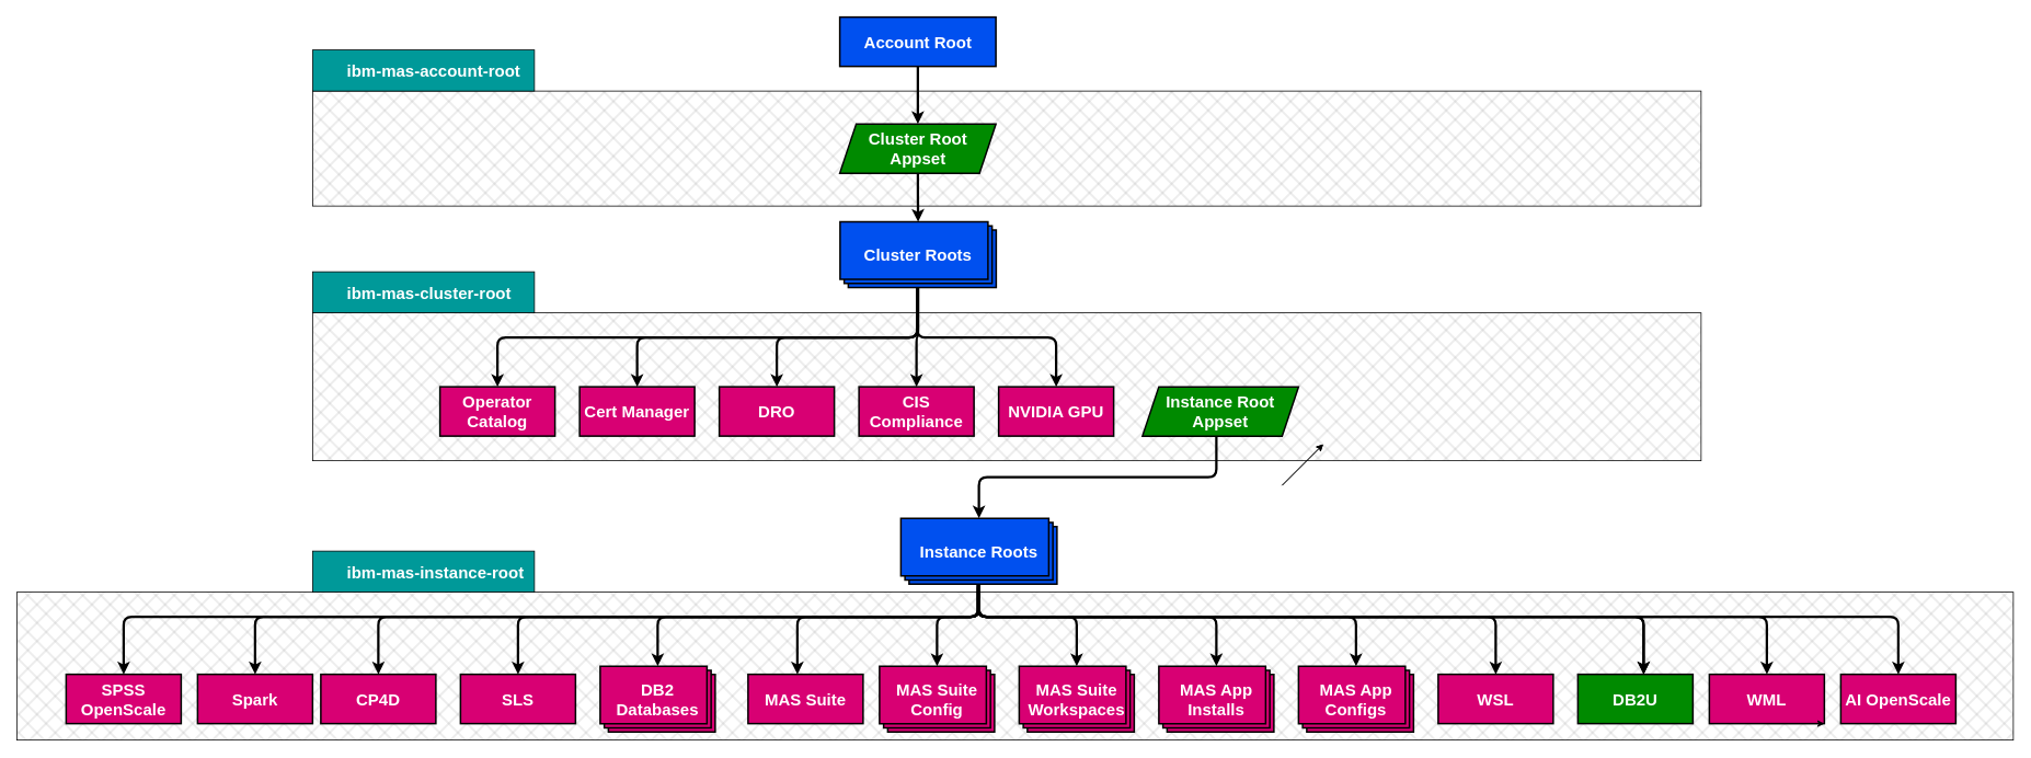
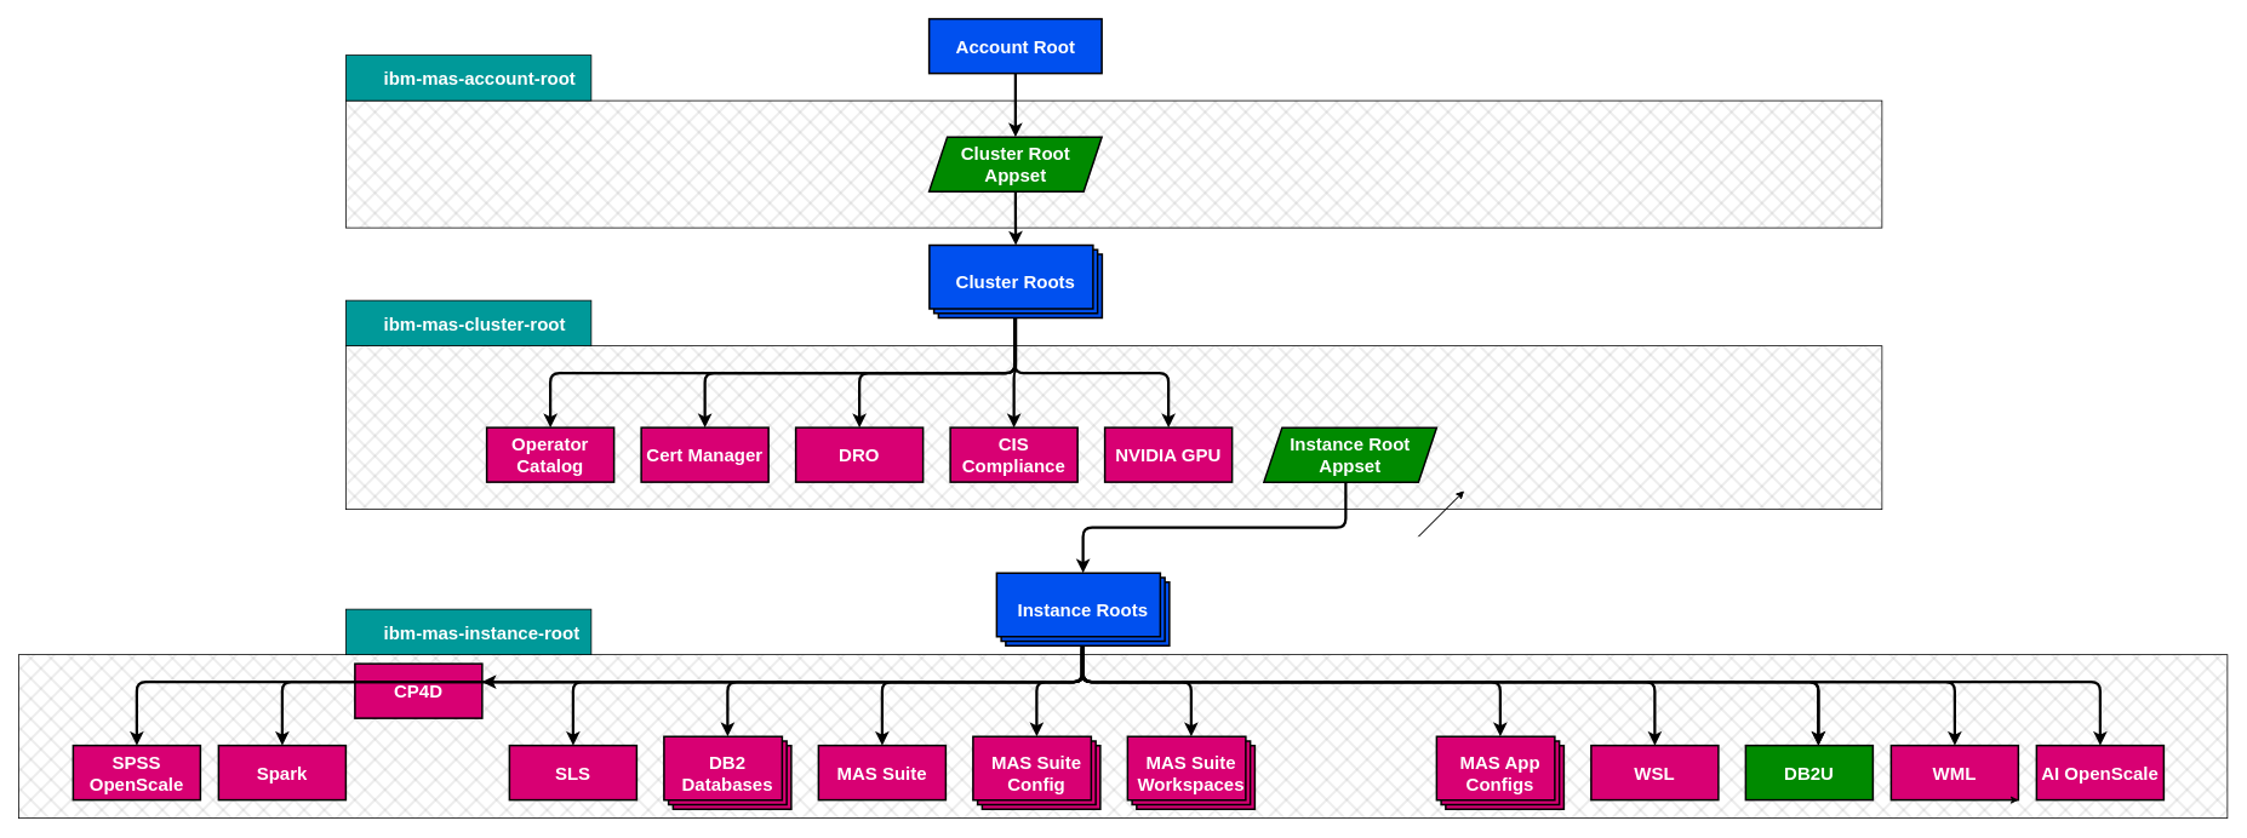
  <mxCell id="0" />
  <mxCell id="1" parent="0" />
  <mxCell id="2" value="" style="rounded=0;whiteSpace=wrap;html=1;strokeColor=#000000;strokeWidth=1;fontSize=20;fillColor=#9C9C9C;fillStyle=cross-hatch;" parent="1" vertex="1"><mxGeometry x="20" y="720" width="2430" height="180" as="geometry" /></mxCell>
  <mxCell id="3" value="" style="rounded=0;whiteSpace=wrap;html=1;strokeColor=#000000;strokeWidth=1;fontSize=20;fillColor=#9C9C9C;fillStyle=cross-hatch;" parent="1" vertex="1"><mxGeometry x="380" y="110" width="1690" height="140" as="geometry" /></mxCell>
  <mxCell id="4" value="" style="rounded=0;whiteSpace=wrap;html=1;strokeColor=#000000;strokeWidth=1;fontSize=20;fillColor=#9C9C9C;fillStyle=cross-hatch;" parent="1" vertex="1"><mxGeometry x="380" y="380" width="1690" height="180" as="geometry" /></mxCell>
  <mxCell id="5" style="edgeStyle=orthogonalEdgeStyle;html=1;strokeWidth=3;orthogonal=1;strokeColor=#000000;" parent="1" source="6" target="8" edge="1"><mxGeometry relative="1" as="geometry" /></mxCell>
  <mxCell id="6" value="Account Root" style="rounded=0;whiteSpace=wrap;html=1;fillColor=#0050ef;fontColor=#ffffff;strokeColor=#000000;fontStyle=1;fontSize=20;strokeWidth=2;align=center;spacing=0;" parent="1" vertex="1"><mxGeometry x="1021.662" y="20" width="190" height="60" as="geometry" /></mxCell>
  <mxCell id="7" style="edgeStyle=orthogonalEdgeStyle;html=1;strokeWidth=3;orthogonal=1;strokeColor=#000000;" parent="1" source="8" target="25" edge="1"><mxGeometry relative="1" as="geometry" /></mxCell>
  <mxCell id="8" value="Cluster Root Appset" style="shape=parallelogram;perimeter=parallelogramPerimeter;whiteSpace=wrap;html=1;fixedSize=1;fillColor=#008a00;fontColor=#ffffff;strokeColor=#000000;fontStyle=1;fontSize=20;strokeWidth=2;align=center;spacing=0;" parent="1" vertex="1"><mxGeometry x="1021.662" y="150" width="190" height="60" as="geometry" /></mxCell>
  <mxCell id="9" style="edgeStyle=orthogonalEdgeStyle;html=1;strokeWidth=3;orthogonal=1;strokeColor=#000000;" parent="1" source="10" target="34" edge="1"><mxGeometry relative="1" as="geometry"><Array as="points"><mxPoint x="1480" y="580" /><mxPoint x="1191" y="580" /></Array></mxGeometry></mxCell>
  <mxCell id="10" value="Instance Root Appset" style="shape=parallelogram;perimeter=parallelogramPerimeter;whiteSpace=wrap;html=1;fixedSize=1;fillColor=#008a00;fontColor=#ffffff;strokeColor=#000000;fontStyle=1;fontSize=20;strokeWidth=2;align=center;spacing=0;" parent="1" vertex="1"><mxGeometry x="1390" y="470" width="190" height="60" as="geometry" /></mxCell>
  <mxCell id="11" value="Operator Catalog" style="rounded=0;whiteSpace=wrap;html=1;fillColor=#d80073;strokeColor=#000000;fontColor=#ffffff;fontStyle=1;fontSize=20;strokeWidth=2;align=center;spacing=0;" parent="1" vertex="1"><mxGeometry x="535" y="470" width="140" height="60" as="geometry" /></mxCell>
  <mxCell id="12" value="Cert Manager" style="rounded=0;whiteSpace=wrap;html=1;fillColor=#d80073;strokeColor=#000000;fontColor=#ffffff;fontStyle=1;fontSize=20;strokeWidth=2;align=center;spacing=0;" parent="1" vertex="1"><mxGeometry x="705" y="470" width="140" height="60" as="geometry" /></mxCell>
  <mxCell id="13" value="DRO" style="rounded=0;whiteSpace=wrap;html=1;fillColor=#d80073;strokeColor=#000000;fontColor=#ffffff;fontStyle=1;fontSize=20;strokeWidth=2;align=center;spacing=0;" parent="1" vertex="1"><mxGeometry x="875" y="470" width="140" height="60" as="geometry" /></mxCell>
  <mxCell id="14" value="CIS Compliance" style="rounded=0;whiteSpace=wrap;html=1;fillColor=#d80073;strokeColor=#000000;fontColor=#ffffff;fontStyle=1;fontSize=20;strokeWidth=2;align=center;spacing=0;" parent="1" vertex="1"><mxGeometry x="1045" y="470" width="140" height="60" as="geometry" /></mxCell>
  <mxCell id="15" value="NVIDIA GPU" style="rounded=0;whiteSpace=wrap;html=1;fillColor=#d80073;strokeColor=#000000;fontColor=#ffffff;fontStyle=1;fontSize=20;strokeWidth=2;align=center;spacing=0;" parent="1" vertex="1"><mxGeometry x="1215" y="470" width="140" height="60" as="geometry" /></mxCell>
  <mxCell id="16" value="DB2U" style="rounded=0;whiteSpace=wrap;html=1;fillColor=#008a00;strokeColor=#000000;fontColor=#ffffff;fontStyle=1;fontSize=20;strokeWidth=2;align=center;spacing=0;" parent="1" vertex="1"><mxGeometry x="1920" y="820" width="140" height="60" as="geometry" /></mxCell>
- <mxCell id="17" value="MAS Suite" style="rounded=0;whiteSpace=wrap;html=1;fillColor=#d80073;strokeColor=#000000;fontColor=#ffffff;fontStyle=1;fontSize=20;strokeWidth=2;align=center;spacing=0;" parent="1" vertex="1"><mxGeometry x="910" y="820" width="140" height="60" as="geometry" /></mxCell>
+ <mxCell id="17" value="MAS Suite" style="rounded=0;whiteSpace=wrap;html=1;fillColor=#d80073;strokeColor=#000000;fontColor=#ffffff;fontStyle=1;fontSize=20;strokeWidth=2;align=center;spacing=0;" parent="1" vertex="1"><mxGeometry x="900" y="820" width="140" height="60" as="geometry" /></mxCell>
  <mxCell id="18" value="SLS" style="rounded=0;whiteSpace=wrap;html=1;fillColor=#d80073;strokeColor=#000000;fontColor=#ffffff;fontStyle=1;fontSize=20;strokeWidth=2;align=center;spacing=0;" parent="1" vertex="1"><mxGeometry x="560" y="820" width="140" height="60" as="geometry" /></mxCell>
- <mxCell id="19" value="CP4D" style="rounded=0;whiteSpace=wrap;html=1;fillColor=#d80073;strokeColor=#000000;fontColor=#ffffff;fontStyle=1;fontSize=20;strokeWidth=2;align=center;spacing=0;" parent="1" vertex="1"><mxGeometry y="820" width="140" height="60" as="geometry" x="390" /></mxCell>
+ <mxCell id="19" value="CP4D" style="rounded=0;whiteSpace=wrap;html=1;fillColor=#d80073;strokeColor=#000000;fontColor=#ffffff;fontStyle=1;fontSize=20;strokeWidth=2;align=center;spacing=0;" parent="1" vertex="1"><mxGeometry x="390" y="730" width="140" height="60" as="geometry" /></mxCell>
  <mxCell id="20" style="edgeStyle=orthogonalEdgeStyle;html=1;strokeWidth=3;orthogonal=1;strokeColor=#000000;" parent="1" source="25" target="11" edge="1"><mxGeometry relative="1" as="geometry"><Array as="points"><mxPoint x="1116" y="410" /><mxPoint x="605" y="410" /></Array></mxGeometry></mxCell>
  <mxCell id="21" style="edgeStyle=orthogonalEdgeStyle;html=1;strokeWidth=3;orthogonal=1;strokeColor=#000000;" parent="1" source="25" target="12" edge="1"><mxGeometry relative="1" as="geometry"><Array as="points"><mxPoint x="1116" y="410" /><mxPoint x="775" y="410" /></Array></mxGeometry></mxCell>
  <mxCell id="22" style="edgeStyle=orthogonalEdgeStyle;html=1;strokeWidth=3;orthogonal=1;strokeColor=#000000;" parent="1" source="25" target="13" edge="1"><mxGeometry relative="1" as="geometry"><Array as="points"><mxPoint x="1116" y="410" /><mxPoint x="945" y="410" /></Array></mxGeometry></mxCell>
  <mxCell id="23" style="edgeStyle=orthogonalEdgeStyle;html=1;strokeWidth=3;orthogonal=1;strokeColor=#000000;" parent="1" source="25" target="14" edge="1"><mxGeometry relative="1" as="geometry" /></mxCell>
  <mxCell id="24" style="edgeStyle=orthogonalEdgeStyle;html=1;strokeWidth=3;orthogonal=1;strokeColor=#000000;" parent="1" source="25" target="15" edge="1"><mxGeometry relative="1" as="geometry"><Array as="points"><mxPoint x="1116" y="410" /><mxPoint x="1285" y="410" /></Array></mxGeometry></mxCell>
  <mxCell id="25" value="&lt;span style=&quot;color: rgb(255, 255, 255); font-family: Helvetica; font-size: 20px; font-style: normal; font-variant-ligatures: normal; font-variant-caps: normal; letter-spacing: normal; orphans: 2; text-indent: 0px; text-transform: none; widows: 2; word-spacing: 0px; -webkit-text-stroke-width: 0px; text-decoration-thickness: initial; text-decoration-style: initial; text-decoration-color: initial; float: none; display: inline !important;&quot;&gt;Cluster Roots&lt;/span&gt;" style="verticalLabelPosition=middle;verticalAlign=middle;html=1;shape=mxgraph.basic.layered_rect;dx=10;outlineConnect=0;fillColor=#0050ef;fontColor=#ffffff;strokeColor=#000000;labelPosition=center;align=center;labelBackgroundColor=none;whiteSpace=wrap;horizontal=1;fontStyle=1;fontSize=20;strokeWidth=2;spacing=0;" parent="1" vertex="1"><mxGeometry x="1022.004" y="269" width="190" height="80" as="geometry" /></mxCell>
  <mxCell id="26" style="edgeStyle=orthogonalEdgeStyle;html=1;strokeWidth=3;orthogonal=1;strokeColor=#000000;" parent="1" source="34" target="18" edge="1"><mxGeometry relative="1" as="geometry"><Array as="points"><mxPoint x="1191" y="750" /><mxPoint x="630" y="750" /></Array></mxGeometry></mxCell>
  <mxCell id="27" style="edgeStyle=orthogonalEdgeStyle;html=1;strokeWidth=3;orthogonal=1;strokeColor=#000000;" parent="1" source="34" target="35" edge="1"><mxGeometry relative="1" as="geometry"><Array as="points"><mxPoint x="1191" y="750" /><mxPoint x="800" y="750" /></Array></mxGeometry></mxCell>
  <mxCell id="28" style="edgeStyle=orthogonalEdgeStyle;html=1;strokeWidth=3;orthogonal=1;strokeColor=#000000;" parent="1" source="34" target="17" edge="1"><mxGeometry relative="1" as="geometry"><Array as="points"><mxPoint x="1191" y="750" /><mxPoint x="970" y="750" /></Array></mxGeometry></mxCell>
  <mxCell id="29" style="edgeStyle=orthogonalEdgeStyle;html=1;strokeWidth=3;orthogonal=1;strokeColor=#000000;" parent="1" source="34" target="36" edge="1"><mxGeometry relative="1" as="geometry"><Array as="points"><mxPoint x="1191" y="750" /><mxPoint x="1140" y="750" /></Array></mxGeometry></mxCell>
  <mxCell id="30" style="edgeStyle=orthogonalEdgeStyle;html=1;strokeWidth=3;orthogonal=1;strokeColor=#000000;" parent="1" source="34" target="37" edge="1"><mxGeometry relative="1" as="geometry"><Array as="points"><mxPoint x="1191" y="750" /><mxPoint x="1310" y="750" /></Array></mxGeometry></mxCell>
- <mxCell id="31" style="edgeStyle=orthogonalEdgeStyle;html=1;strokeWidth=3;orthogonal=1;strokeColor=#000000;" parent="1" source="34" target="38" edge="1"><mxGeometry relative="1" as="geometry"><Array as="points"><mxPoint x="1191" y="750" /><mxPoint x="1480" y="750" /></Array></mxGeometry></mxCell>
  <mxCell id="32" style="edgeStyle=orthogonalEdgeStyle;html=1;strokeWidth=3;orthogonal=1;strokeColor=#000000;" parent="1" source="34" target="39" edge="1"><mxGeometry relative="1" as="geometry"><Array as="points"><mxPoint x="1191" y="750" /><mxPoint x="1650" y="750" /></Array></mxGeometry></mxCell>
  <mxCell id="33" style="edgeStyle=orthogonalEdgeStyle;html=1;strokeColor=#000000;strokeWidth=3;fontSize=20;orthogonal=1;" parent="1" source="34" target="40" edge="1"><mxGeometry relative="1" as="geometry"><Array as="points"><mxPoint x="1191" y="750" /><mxPoint x="1820" y="750" /></Array></mxGeometry></mxCell>
  <mxCell id="34" value="Instance Roots" style="verticalLabelPosition=middle;verticalAlign=middle;html=1;shape=mxgraph.basic.layered_rect;dx=10;outlineConnect=0;fillColor=#0050ef;fontColor=#ffffff;strokeColor=#000000;labelPosition=center;align=center;labelBackgroundColor=none;whiteSpace=wrap;horizontal=1;fontStyle=1;fontSize=20;strokeWidth=2;spacing=0;" parent="1" vertex="1"><mxGeometry x="1096" y="630" width="190" height="80" as="geometry" /></mxCell>
  <mxCell id="35" value="DB2 Databases" style="verticalLabelPosition=middle;verticalAlign=middle;html=1;shape=mxgraph.basic.layered_rect;dx=10;outlineConnect=0;fillColor=#d80073;fontColor=#ffffff;strokeColor=#000000;labelPosition=center;align=center;labelBackgroundColor=none;whiteSpace=wrap;horizontal=1;strokeWidth=2;fontStyle=1;fontSize=20;spacing=0;" parent="1" vertex="1"><mxGeometry x="730" y="810" width="140" height="80" as="geometry" /></mxCell>
  <mxCell id="36" value="MAS Suite Config" style="verticalLabelPosition=middle;verticalAlign=middle;html=1;shape=mxgraph.basic.layered_rect;dx=10;outlineConnect=0;fillColor=#d80073;fontColor=#ffffff;strokeColor=#000000;labelPosition=center;align=center;labelBackgroundColor=none;whiteSpace=wrap;horizontal=1;fontStyle=1;fontSize=20;strokeWidth=2;spacing=0;" parent="1" vertex="1"><mxGeometry x="1070" y="810" width="140" height="80" as="geometry" /></mxCell>
  <mxCell id="37" value="MAS Suite Workspaces" style="verticalLabelPosition=middle;verticalAlign=middle;html=1;shape=mxgraph.basic.layered_rect;dx=10;outlineConnect=0;fillColor=#d80073;fontColor=#ffffff;strokeColor=#000000;labelPosition=center;align=center;labelBackgroundColor=none;whiteSpace=wrap;horizontal=1;fontStyle=1;fontSize=20;strokeWidth=2;spacing=0;" parent="1" vertex="1"><mxGeometry x="1240" y="810" width="140" height="80" as="geometry" /></mxCell>
- <mxCell id="38" value="MAS App Installs" style="verticalLabelPosition=middle;verticalAlign=middle;html=1;shape=mxgraph.basic.layered_rect;dx=10;outlineConnect=0;fillColor=#d80073;fontColor=#ffffff;strokeColor=#000000;labelPosition=center;align=center;labelBackgroundColor=none;whiteSpace=wrap;horizontal=1;fontStyle=1;fontSize=20;strokeWidth=2;spacing=0;" parent="1" vertex="1"><mxGeometry x="1410" y="810" width="140" height="80" as="geometry" /></mxCell>
  <mxCell id="39" value="MAS App Configs" style="verticalLabelPosition=middle;verticalAlign=middle;html=1;shape=mxgraph.basic.layered_rect;dx=10;outlineConnect=0;fillColor=#d80073;fontColor=#ffffff;strokeColor=#000000;labelPosition=center;align=center;labelBackgroundColor=none;whiteSpace=wrap;horizontal=1;fontStyle=1;fontSize=20;strokeWidth=2;spacing=0;" parent="1" vertex="1"><mxGeometry x="1580" y="810" width="140" height="80" as="geometry" /></mxCell>
  <mxCell id="40" value="WSL" style="rounded=0;whiteSpace=wrap;html=1;fillColor=#d80073;strokeColor=#000000;fontColor=#ffffff;fontStyle=1;fontSize=20;strokeWidth=2;align=center;spacing=0;" parent="1" vertex="1"><mxGeometry x="1750" y="820" width="140" height="60" as="geometry" /></mxCell>
  <mxCell id="41" value="" style="edgeStyle=orthogonalEdgeStyle;html=1;strokeWidth=3;orthogonal=1;strokeColor=#000000;endArrow=none;" parent="1" source="34" target="2" edge="1"><mxGeometry relative="1" as="geometry"><Array as="points"><mxPoint x="1191" y="750" /></Array><mxPoint x="1191.048" y="710" as="sourcePoint" /><mxPoint x="460" y="820" as="targetPoint" /></mxGeometry></mxCell>
  <mxCell id="42" value="&lt;font style=&quot;font-size: 20px;&quot;&gt;ibm-mas-account-root&lt;/font&gt;" style="rounded=0;whiteSpace=wrap;html=1;fillColor=#009999;strokeColor=#000000;fontSize=36;fontColor=#ffffff;strokeWidth=1;fontStyle=1;spacingLeft=42;align=left;spacing=0;verticalAlign=middle;spacingTop=-11;fillStyle=solid;" parent="1" vertex="1"><mxGeometry x="380" y="60" width="270" height="50" as="geometry" /></mxCell>
  <mxCell id="43" value="" style="shape=image;verticalLabelPosition=bottom;labelBackgroundColor=default;verticalAlign=top;aspect=fixed;imageAspect=0;image=https://helm.sh/img/helm.svg;" parent="1" vertex="1"><mxGeometry y="70" width="25.99" height="30" as="geometry" x="390" /></mxCell>
  <mxCell id="44" value="&lt;font style=&quot;font-size: 20px;&quot;&gt;ibm-mas-cluster-root&lt;/font&gt;" style="rounded=0;whiteSpace=wrap;html=1;fillColor=#009999;strokeColor=#000000;fontSize=36;fontColor=#ffffff;strokeWidth=1;fontStyle=1;spacingLeft=42;align=left;spacing=0;verticalAlign=middle;spacingTop=-11;fillStyle=solid;" parent="1" vertex="1"><mxGeometry x="380" y="330" width="270" height="50" as="geometry" /></mxCell>
  <mxCell id="45" value="" style="shape=image;verticalLabelPosition=bottom;labelBackgroundColor=default;verticalAlign=top;aspect=fixed;imageAspect=0;image=https://helm.sh/img/helm.svg;" parent="1" vertex="1"><mxGeometry y="340" width="25.99" height="30" as="geometry" x="390" /></mxCell>
  <mxCell id="46" value="&lt;font style=&quot;font-size: 20px;&quot;&gt;ibm-mas-instance-root&lt;/font&gt;" style="rounded=0;whiteSpace=wrap;html=1;fillColor=#009999;strokeColor=#000000;fontSize=36;fontColor=#ffffff;strokeWidth=1;fontStyle=1;spacingLeft=42;align=left;spacing=0;verticalAlign=middle;spacingTop=-11;fillStyle=solid;" parent="1" vertex="1"><mxGeometry x="380" y="670" width="270" height="50" as="geometry" /></mxCell>
  <mxCell id="47" value="" style="shape=image;verticalLabelPosition=bottom;labelBackgroundColor=default;verticalAlign=top;aspect=fixed;imageAspect=0;image=https://helm.sh/img/helm.svg;" parent="1" vertex="1"><mxGeometry y="680" width="25.99" height="30" as="geometry" x="390" /></mxCell>
  <mxCell id="48" style="edgeStyle=orthogonalEdgeStyle;html=1;strokeColor=#000000;strokeWidth=3;fontSize=20;orthogonal=1;" parent="1" source="34" target="16" edge="1"><mxGeometry relative="1" as="geometry"><Array as="points"><mxPoint x="1190" y="750" /><mxPoint x="2000" y="750" /></Array><mxPoint x="1201" y="720" as="sourcePoint" /><mxPoint x="1830" y="830" as="targetPoint" /></mxGeometry></mxCell>
  <mxCell id="49" style="edgeStyle=orthogonalEdgeStyle;html=1;strokeWidth=3;orthogonal=1;strokeColor=#000000;" parent="1" source="34" target="19" edge="1"><mxGeometry relative="1" as="geometry"><Array as="points"><mxPoint x="1190" y="750" /><mxPoint x="460" y="750" /></Array><mxPoint x="1201" y="720" as="sourcePoint" /><mxPoint x="980" y="830" as="targetPoint" /></mxGeometry></mxCell>
  <mxCell id="50" value="WML" style="rounded=0;whiteSpace=wrap;html=1;fillColor=#d80073;strokeColor=#000000;fontColor=#ffffff;fontStyle=1;fontSize=20;strokeWidth=2;align=center;spacing=0;" parent="1" vertex="1"><mxGeometry x="2080" y="820" width="140" height="60" as="geometry" /></mxCell>
  <mxCell id="51" value="AI OpenScale" style="rounded=0;whiteSpace=wrap;html=1;fillColor=#d80073;strokeColor=#000000;fontColor=#ffffff;fontStyle=1;fontSize=20;strokeWidth=2;align=center;spacing=0;" parent="1" vertex="1"><mxGeometry x="2240" y="820" width="140" height="60" as="geometry" /></mxCell>
  <mxCell id="52" value="" style="endArrow=classic;html=1;" parent="1" edge="1"><mxGeometry width="50" height="50" relative="1" as="geometry"><mxPoint x="1560" y="590" as="sourcePoint" /><mxPoint x="1610" y="540" as="targetPoint" /></mxGeometry></mxCell>
  <mxCell id="53" value="" style="endArrow=classic;html=1;" parent="1" edge="1"><mxGeometry width="50" height="50" relative="1" as="geometry"><mxPoint x="1560" y="590" as="sourcePoint" /><mxPoint x="1610" y="540" as="targetPoint" /></mxGeometry></mxCell>
  <mxCell id="54" style="edgeStyle=orthogonalEdgeStyle;html=1;strokeColor=#000000;strokeWidth=3;fontSize=20;orthogonal=1;" parent="1" edge="1"><mxGeometry relative="1" as="geometry"><Array as="points"><mxPoint x="1190" y="750" /><mxPoint x="2000" y="750" /></Array><mxPoint x="1190" y="710" as="sourcePoint" /><mxPoint x="2000" y="820" as="targetPoint" /></mxGeometry></mxCell>
  <mxCell id="55" style="edgeStyle=orthogonalEdgeStyle;html=1;strokeColor=#000000;strokeWidth=3;fontSize=20;orthogonal=1;" parent="1" edge="1"><mxGeometry relative="1" as="geometry"><Array as="points"><mxPoint x="1190" y="710" /><mxPoint x="1190" y="750" /><mxPoint x="2150" y="750" /></Array><mxPoint x="1190" y="730" as="sourcePoint" /><mxPoint x="2150" y="820" as="targetPoint" /></mxGeometry></mxCell>
  <mxCell id="56" style="edgeStyle=none;html=1;exitX=0.5;exitY=1;exitDx=0;exitDy=0;entryX=1;entryY=1;entryDx=0;entryDy=0;" parent="1" source="50" target="50" edge="1"><mxGeometry relative="1" as="geometry" /></mxCell>
  <mxCell id="57" style="edgeStyle=orthogonalEdgeStyle;html=1;strokeColor=#000000;strokeWidth=3;fontSize=20;orthogonal=1;" parent="1" edge="1"><mxGeometry relative="1" as="geometry"><Array as="points"><mxPoint x="1190" y="750" /><mxPoint x="2310" y="750" /></Array><mxPoint x="1190" y="710" as="sourcePoint" /><mxPoint x="2310" y="820" as="targetPoint" /></mxGeometry></mxCell>
  <mxCell id="58" value="Spark" style="rounded=0;whiteSpace=wrap;html=1;fillColor=#d80073;strokeColor=#000000;fontColor=#ffffff;fontStyle=1;fontSize=20;strokeWidth=2;align=center;spacing=0;" parent="1" vertex="1"><mxGeometry x="240" y="820" width="140" height="60" as="geometry" /></mxCell>
  <mxCell id="59" value="SPSS OpenScale" style="rounded=0;whiteSpace=wrap;html=1;fillColor=#d80073;strokeColor=#000000;fontColor=#ffffff;fontStyle=1;fontSize=20;strokeWidth=2;align=center;spacing=0;" parent="1" vertex="1"><mxGeometry x="80" y="820" width="140" height="60" as="geometry" /></mxCell>
  <mxCell id="60" style="edgeStyle=orthogonalEdgeStyle;html=1;strokeWidth=3;orthogonal=1;strokeColor=#000000;" parent="1" edge="1"><mxGeometry relative="1" as="geometry"><Array as="points"><mxPoint x="1190" y="710" /><mxPoint x="1190" y="750" /><mxPoint x="150" y="750" /></Array><mxPoint x="1190" y="710" as="sourcePoint" /><mxPoint x="150" y="820" as="targetPoint" /></mxGeometry></mxCell>
  <mxCell id="61" style="edgeStyle=orthogonalEdgeStyle;html=1;strokeWidth=3;orthogonal=1;strokeColor=#000000;" parent="1" edge="1"><mxGeometry relative="1" as="geometry"><Array as="points"><mxPoint x="1190" y="710" /><mxPoint x="1190" y="750" /><mxPoint x="310" y="750" /></Array><mxPoint x="1190" y="720" as="sourcePoint" /><mxPoint x="310" y="820" as="targetPoint" /></mxGeometry></mxCell>
